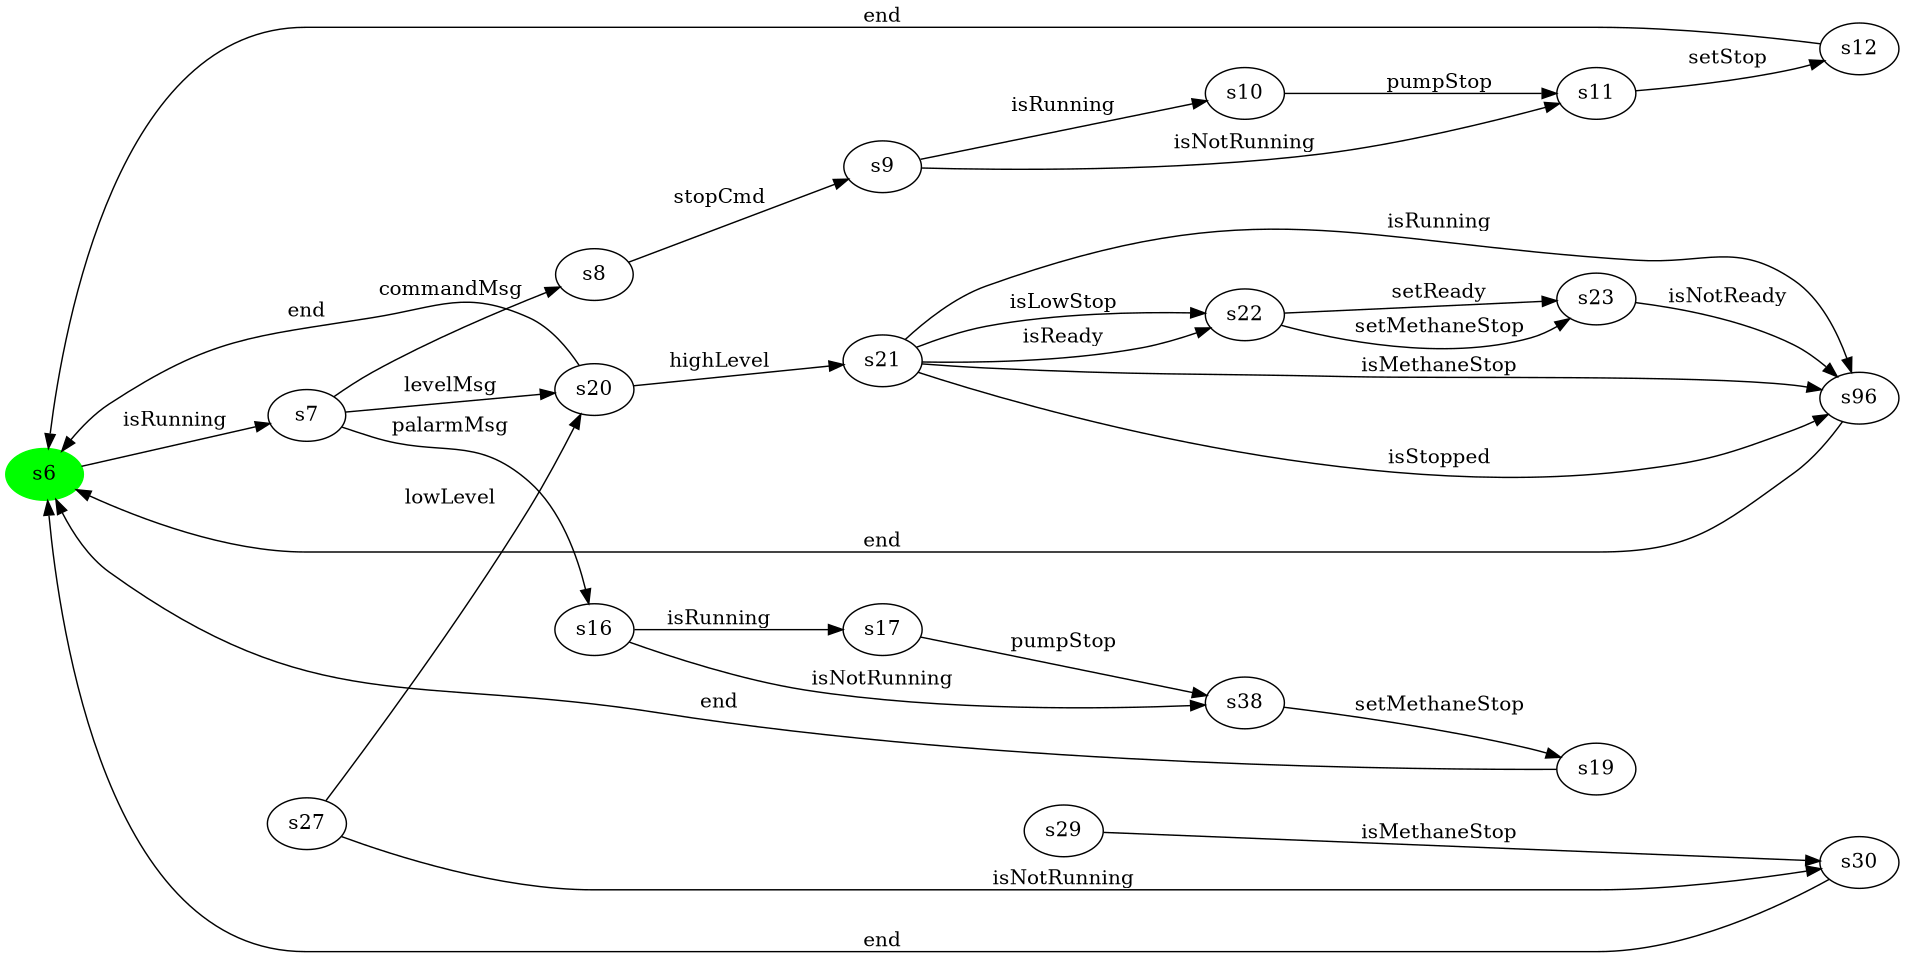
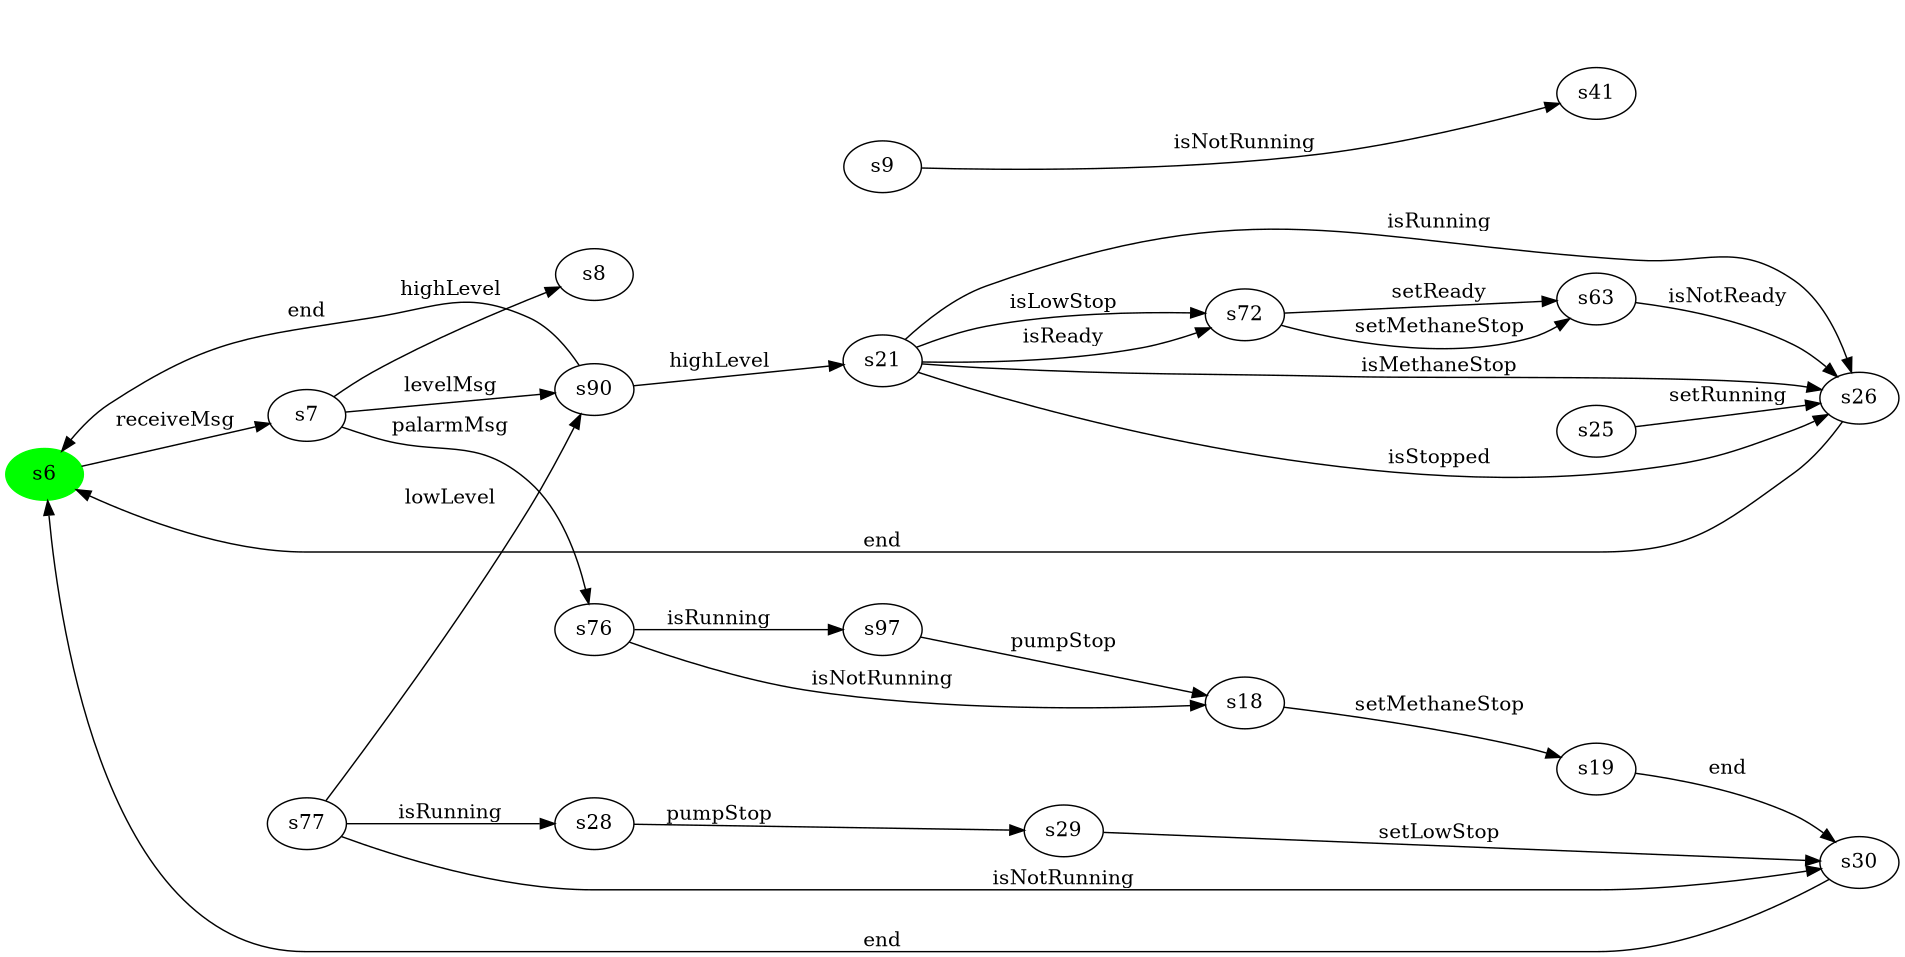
  digraph {
    rankdir=LR
    n1 [color=green label=s6 style=filled]
    n2 [label=s7]
    n3 [label=s8]
-   n4 [label=s16]
-   n5 [label=s20]
+   n4 [label=s76]
+   n5 [label=s90]
    n6 [label=s9]
-   n7 [label=s17]
-   n8 [label=s38]
+   n7 [label=s97]
+   n8 [label=s18]
    n9 [label=s21]
-   n10 [label=s10]
-   n11 [label=s11]
+   n11 [label=s41]
    n12 [label=s19]
-   n13 [label=s22]
-   n14 [label=s96]
-   n15 [label=s27]
+   n13 [label=s72]
+   n14 [label=s26]
+   n15 [label=s77]
    n16 [label=s30]
-   n18 [label=s12]
-   n19 [label=s23]
+   n17 [label=s28]
+   n19 [label=s63]
    n20 [label=s29]
-   n1 -> n2 [label=" isRunning "]
-   n2 -> n3 [label=" commandMsg "]
+   n21 [label=s25]
+   n1 -> n2 [label=" receiveMsg "]
+   n2 -> n3 [label=" highLevel "]
    n2 -> n4 [label=" palarmMsg "]
    n2 -> n5 [label=" levelMsg "]
-   n3 -> n6 [label=" stopCmd "]
    n4 -> n7 [label=" isRunning "]
    n4 -> n8 [label=" isNotRunning "]
    n5 -> n1 [label=" end "]
    n5 -> n9 [label=" highLevel "]
-   n6 -> n10 [label=" isRunning "]
    n6 -> n11 [label=" isNotRunning "]
    n7 -> n8 [label=" pumpStop "]
    n8 -> n12 [label=" setMethaneStop "]
    n9 -> n13 [label=" isReady "]
    n9 -> n13 [label=" isLowStop "]
    n9 -> n14 [label=" isMethaneStop "]
    n9 -> n14 [label=" isStopped "]
    n9 -> n14 [label=" isRunning "]
-   n10 -> n11 [label=" pumpStop "]
-   n11 -> n18 [label=" setStop "]
-   n12 -> n1 [label=" end "]
+   n12 -> n16 [label=" end "]
    n13 -> n19 [label=" setReady "]
    n13 -> n19 [label=" setMethaneStop "]
    n14 -> n1 [label=" end "]
    n15 -> n5 [label=" lowLevel "]
    n15 -> n16 [label=" isNotRunning "]
+   n15 -> n17 [label=" isRunning "]
    n16 -> n1 [label=" end "]
-   n18 -> n1 [label=" end "]
+   n17 -> n20 [label=" pumpStop "]
    n19 -> n14 [label=" isNotReady "]
-   n20 -> n16 [label=" isMethaneStop "]
+   n20 -> n16 [label=" setLowStop "]
+   n21 -> n14 [label=" setRunning "]
  }
